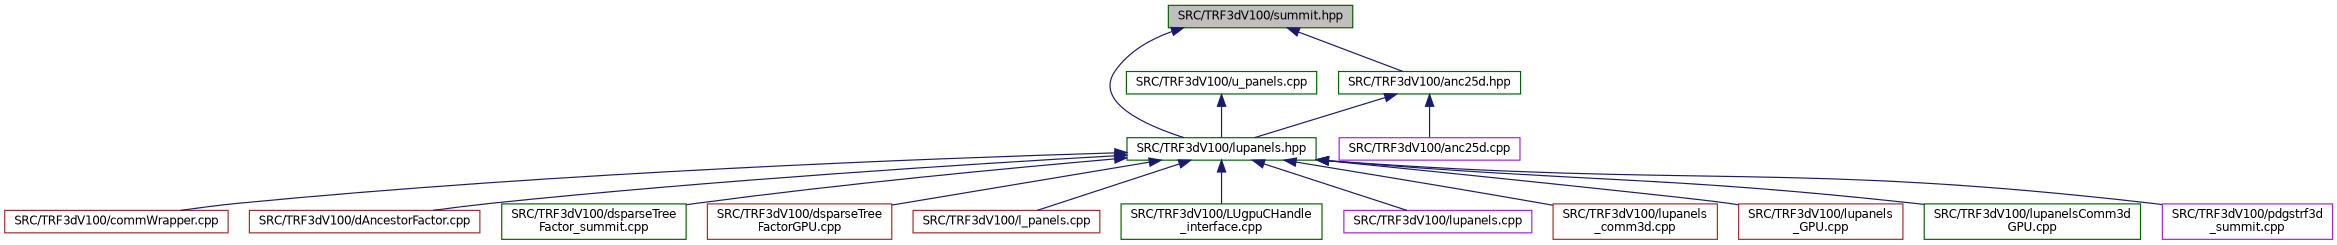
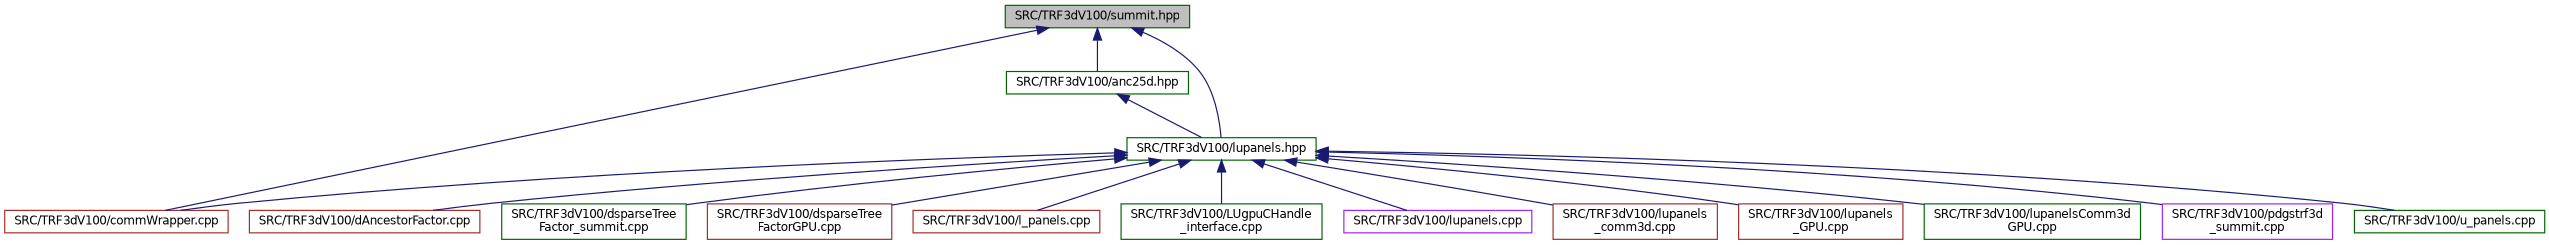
  digraph {
    node [color=darkgreen fillcolor=white fontname=Helvetica fontsize=10 shape=record style=filled]
    edge [color=midnightblue dir=back fontname=Helvetica fontsize=10 labelfontname=Helvetica labelfontsize=10 style=solid]
    n1 [fillcolor=grey75 fontcolor=black height=0.2 label="SRC/TRF3dV100/summit.hpp" width=0.4]
    n2 [height=0.2 label="SRC/TRF3dV100/anc25d.hpp" width=0.4]
    n3 [height=0.2 label="SRC/TRF3dV100/lupanels.hpp" width=0.4]
    n4 [color=brown height=0.2 label="SRC/TRF3dV100/commWrapper.cpp" width=0.4]
-   n5 [color=purple height=0.2 label="SRC/TRF3dV100/anc25d.cpp" width=0.4]
    n6 [color=brown height=0.2 label="SRC/TRF3dV100/dAncestorFactor.cpp" width=0.4]
    n7 [height=0.2 label="SRC/TRF3dV100/dsparseTree\lFactor_summit.cpp" width=0.4]
    n8 [color=brown height=0.2 label="SRC/TRF3dV100/dsparseTree\lFactorGPU.cpp" width=0.4]
    n9 [color=brown height=0.2 label="SRC/TRF3dV100/l_panels.cpp" width=0.4]
    n10 [height=0.2 label="SRC/TRF3dV100/LUgpuCHandle\l_interface.cpp" width=0.4]
    n11 [color=purple height=0.2 label="SRC/TRF3dV100/lupanels.cpp" width=0.4]
    n12 [color=brown height=0.2 label="SRC/TRF3dV100/lupanels\l_comm3d.cpp" width=0.4]
    n13 [color=brown height=0.2 label="SRC/TRF3dV100/lupanels\l_GPU.cpp" width=0.4]
    n14 [height=0.2 label="SRC/TRF3dV100/lupanelsComm3d\lGPU.cpp" width=0.4]
    n15 [color=purple height=0.2 label="SRC/TRF3dV100/pdgstrf3d\l_summit.cpp" width=0.4]
    n16 [height=0.2 label="SRC/TRF3dV100/u_panels.cpp" width=0.4]
    n1 -> n2
    n1 -> n3
+   n1 -> n4
    n2 -> n3
-   n2 -> n5
    n3 -> n4
    n3 -> n6
    n3 -> n7
    n3 -> n8
    n3 -> n9
    n3 -> n10
    n3 -> n11
    n3 -> n12
    n3 -> n13
    n3 -> n14
    n3 -> n15
-   n16 -> n3
+   n3 -> n16
  }
